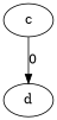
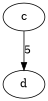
  digraph {
    n1 [label=d]
    n2 [label=c]
-   n2 -> n1 [label=0]
+   n2 -> n1 [label=5]
  }
